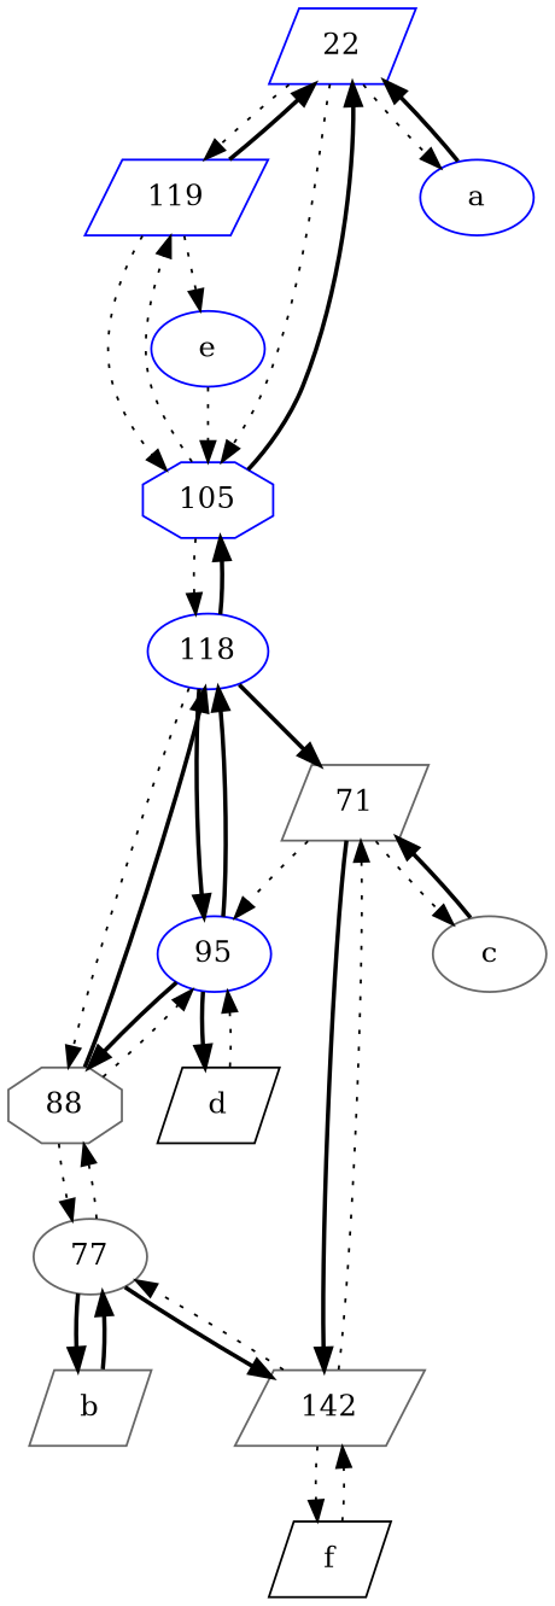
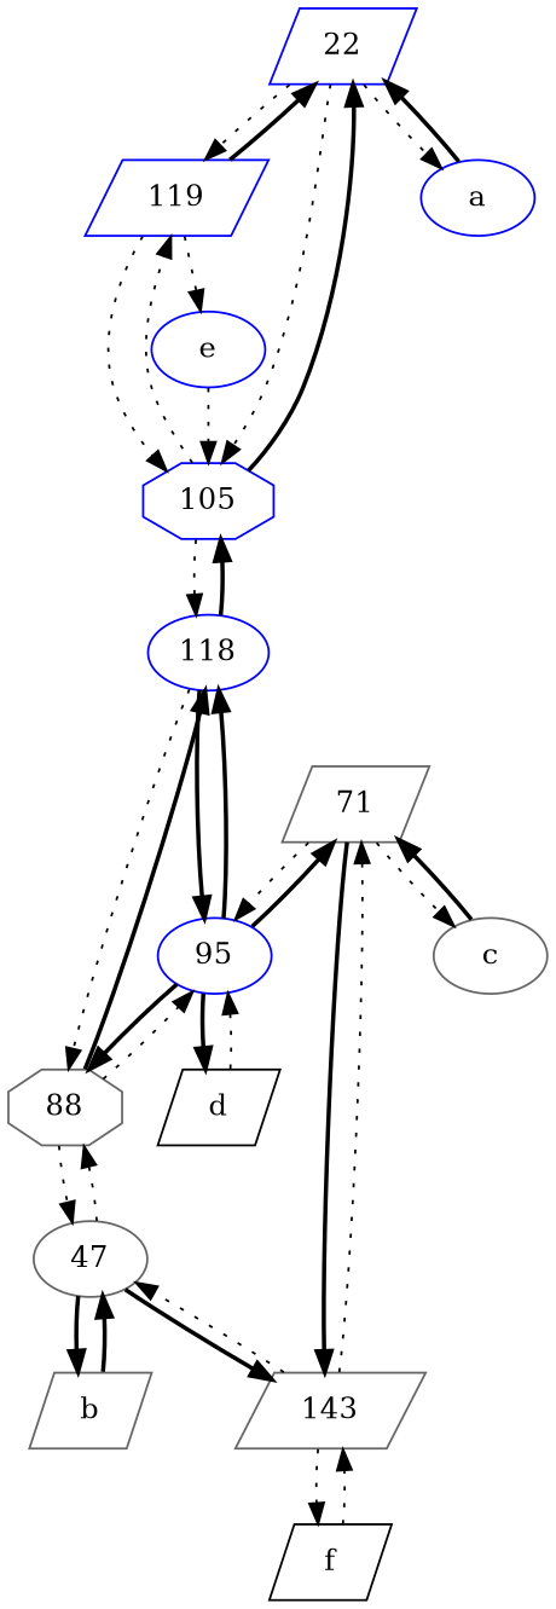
  digraph {
    node [color=blue shape=parallelogram]
    edge [style=dotted]
    22
    119
    105 [shape=octagon]
    a [shape=ellipse]
    e [shape=ellipse]
    118 [shape=ellipse]
    88 [color=gray40 shape=octagon]
    95 [shape=ellipse]
-   47 [color=gray40 shape=ellipse label=77]
+   47 [color=gray40 shape=ellipse]
    d [color=black]
    71 [color=gray40]
-   143 [color=gray40 label=142]
+   143 [color=gray40]
    b [color=gray40]
    c [color=gray40 shape=ellipse]
    f [color=black]
    22 -> 119
    22 -> 105
    22 -> a
    119 -> 22 [style=bold]
    119 -> 105
    119 -> e
    105 -> 22 [style=bold]
    105 -> 119
    105 -> 118
    a -> 22 [style=bold]
    e -> 105
    118 -> 105 [style=bold]
    118 -> 88
    118 -> 95 [style=bold]
    88 -> 118 [style=bold]
    88 -> 95
    88 -> 47
    95 -> 118 [style=bold]
    95 -> 88 [style=bold]
    95 -> d [style=bold]
-   118 -> 71 [style=bold]
+   95 -> 71 [style=bold]
    47 -> 88
    47 -> 143 [style=bold]
    47 -> b [style=bold]
    d -> 95
    71 -> 95
    71 -> 143 [style=bold]
    71 -> c
    143 -> 47
    143 -> 71
    143 -> f
    b -> 47 [style=bold]
    c -> 71 [style=bold]
    f -> 143
  }
